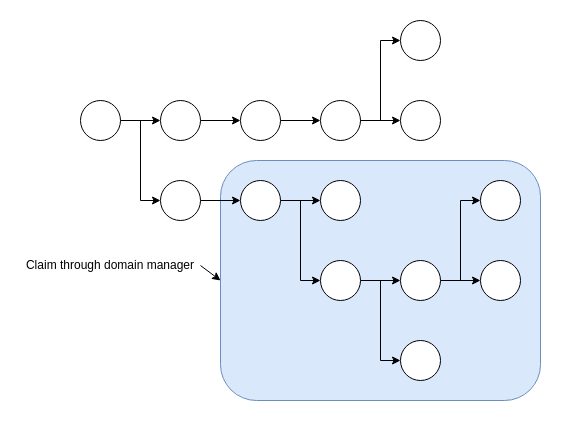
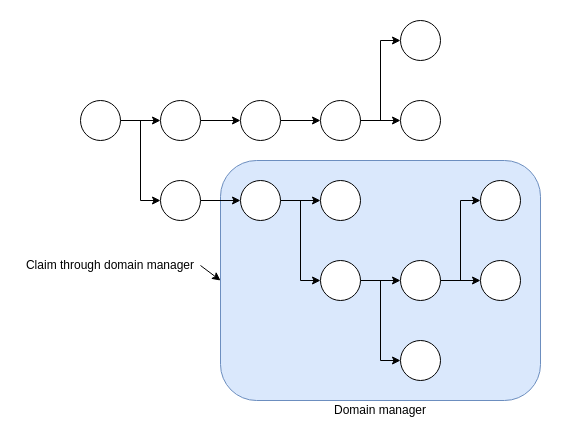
  <mxCell id="0" />
  <mxCell id="1" parent="0" />
  <mxCell id="2" value="" style="rounded=1;whiteSpace=wrap;html=1;fillColor=#dae8fc;strokeColor=#6c8ebf;" vertex="1" parent="1"><mxGeometry x="220" y="160" width="320" height="240" as="geometry" /></mxCell>
  <mxCell id="3" style="edgeStyle=orthogonalEdgeStyle;rounded=0;orthogonalLoop=1;jettySize=auto;html=1;exitX=1;exitY=0.5;exitDx=0;exitDy=0;entryX=0;entryY=0.5;entryDx=0;entryDy=0;" edge="1" parent="1" source="5" target="7"><mxGeometry relative="1" as="geometry" /></mxCell>
  <mxCell id="4" style="edgeStyle=orthogonalEdgeStyle;rounded=0;orthogonalLoop=1;jettySize=auto;html=1;exitX=1;exitY=0.5;exitDx=0;exitDy=0;entryX=0;entryY=0.5;entryDx=0;entryDy=0;" edge="1" parent="1" source="5" target="9"><mxGeometry relative="1" as="geometry" /></mxCell>
  <mxCell id="5" value="" style="ellipse;whiteSpace=wrap;html=1;aspect=fixed;" vertex="1" parent="1"><mxGeometry x="80" y="100" width="40" height="40" as="geometry" /></mxCell>
  <mxCell id="6" style="edgeStyle=orthogonalEdgeStyle;rounded=0;orthogonalLoop=1;jettySize=auto;html=1;exitX=1;exitY=0.5;exitDx=0;exitDy=0;entryX=0;entryY=0.5;entryDx=0;entryDy=0;" edge="1" parent="1" source="7" target="11"><mxGeometry relative="1" as="geometry" /></mxCell>
  <mxCell id="7" value="" style="ellipse;whiteSpace=wrap;html=1;aspect=fixed;" vertex="1" parent="1"><mxGeometry x="160" y="100" width="40" height="40" as="geometry" /></mxCell>
  <mxCell id="8" style="edgeStyle=orthogonalEdgeStyle;rounded=0;orthogonalLoop=1;jettySize=auto;html=1;exitX=1;exitY=0.5;exitDx=0;exitDy=0;entryX=0;entryY=0.5;entryDx=0;entryDy=0;" edge="1" parent="1" source="9" target="14"><mxGeometry relative="1" as="geometry" /></mxCell>
  <mxCell id="9" value="" style="ellipse;whiteSpace=wrap;html=1;aspect=fixed;" vertex="1" parent="1"><mxGeometry x="160" y="180" width="40" height="40" as="geometry" /></mxCell>
  <mxCell id="10" style="edgeStyle=orthogonalEdgeStyle;rounded=0;orthogonalLoop=1;jettySize=auto;html=1;exitX=1;exitY=0.5;exitDx=0;exitDy=0;entryX=0;entryY=0.5;entryDx=0;entryDy=0;" edge="1" parent="1" source="11" target="16"><mxGeometry relative="1" as="geometry" /></mxCell>
  <mxCell id="11" value="" style="ellipse;whiteSpace=wrap;html=1;aspect=fixed;" vertex="1" parent="1"><mxGeometry x="240" y="100" width="40" height="40" as="geometry" /></mxCell>
  <mxCell id="12" style="edgeStyle=orthogonalEdgeStyle;rounded=0;orthogonalLoop=1;jettySize=auto;html=1;exitX=1;exitY=0.5;exitDx=0;exitDy=0;entryX=0;entryY=0.5;entryDx=0;entryDy=0;" edge="1" parent="1" source="14" target="19"><mxGeometry relative="1" as="geometry" /></mxCell>
  <mxCell id="13" style="edgeStyle=orthogonalEdgeStyle;rounded=0;orthogonalLoop=1;jettySize=auto;html=1;exitX=1;exitY=0.5;exitDx=0;exitDy=0;entryX=0;entryY=0.5;entryDx=0;entryDy=0;" edge="1" parent="1" source="14" target="22"><mxGeometry relative="1" as="geometry" /></mxCell>
  <mxCell id="14" value="" style="ellipse;whiteSpace=wrap;html=1;aspect=fixed;" vertex="1" parent="1"><mxGeometry x="240" y="180" width="40" height="40" as="geometry" /></mxCell>
  <mxCell id="15" style="edgeStyle=orthogonalEdgeStyle;rounded=0;orthogonalLoop=1;jettySize=auto;html=1;exitX=1;exitY=0.5;exitDx=0;exitDy=0;entryX=0;entryY=0.5;entryDx=0;entryDy=0;" edge="1" parent="1" source="16" target="17"><mxGeometry relative="1" as="geometry" /></mxCell>
  <mxCell id="16" value="" style="ellipse;whiteSpace=wrap;html=1;aspect=fixed;" vertex="1" parent="1"><mxGeometry x="320" y="100" width="40" height="40" as="geometry" /></mxCell>
  <mxCell id="17" value="" style="ellipse;whiteSpace=wrap;html=1;aspect=fixed;" vertex="1" parent="1"><mxGeometry x="400" y="20" width="40" height="40" as="geometry" /></mxCell>
  <mxCell id="18" value="" style="ellipse;whiteSpace=wrap;html=1;aspect=fixed;" vertex="1" parent="1"><mxGeometry x="400" y="100" width="40" height="40" as="geometry" /></mxCell>
  <mxCell id="19" value="" style="ellipse;whiteSpace=wrap;html=1;aspect=fixed;" vertex="1" parent="1"><mxGeometry x="320" y="180" width="40" height="40" as="geometry" /></mxCell>
  <mxCell id="20" style="edgeStyle=orthogonalEdgeStyle;rounded=0;orthogonalLoop=1;jettySize=auto;html=1;exitX=1;exitY=0.5;exitDx=0;exitDy=0;entryX=0;entryY=0.5;entryDx=0;entryDy=0;" edge="1" parent="1" source="22" target="25"><mxGeometry relative="1" as="geometry" /></mxCell>
  <mxCell id="21" style="edgeStyle=orthogonalEdgeStyle;rounded=0;orthogonalLoop=1;jettySize=auto;html=1;exitX=1;exitY=0.5;exitDx=0;exitDy=0;entryX=0;entryY=0.5;entryDx=0;entryDy=0;" edge="1" parent="1" source="22" target="26"><mxGeometry relative="1" as="geometry" /></mxCell>
  <mxCell id="22" value="" style="ellipse;whiteSpace=wrap;html=1;aspect=fixed;" vertex="1" parent="1"><mxGeometry x="320" y="260" width="40" height="40" as="geometry" /></mxCell>
  <mxCell id="23" style="edgeStyle=orthogonalEdgeStyle;rounded=0;orthogonalLoop=1;jettySize=auto;html=1;exitX=1;exitY=0.5;exitDx=0;exitDy=0;entryX=0;entryY=0.5;entryDx=0;entryDy=0;" edge="1" parent="1" source="25" target="29"><mxGeometry relative="1" as="geometry" /></mxCell>
  <mxCell id="24" style="edgeStyle=orthogonalEdgeStyle;rounded=0;orthogonalLoop=1;jettySize=auto;html=1;exitX=1;exitY=0.5;exitDx=0;exitDy=0;entryX=0;entryY=0.5;entryDx=0;entryDy=0;" edge="1" parent="1" source="25" target="28"><mxGeometry relative="1" as="geometry" /></mxCell>
  <mxCell id="25" value="" style="ellipse;whiteSpace=wrap;html=1;aspect=fixed;" vertex="1" parent="1"><mxGeometry x="400" y="260" width="40" height="40" as="geometry" /></mxCell>
  <mxCell id="26" value="" style="ellipse;whiteSpace=wrap;html=1;aspect=fixed;" vertex="1" parent="1"><mxGeometry x="400" y="340" width="40" height="40" as="geometry" /></mxCell>
  <mxCell id="27" value="" style="endArrow=classic;html=1;exitX=1;exitY=0.5;exitDx=0;exitDy=0;entryX=0;entryY=0.5;entryDx=0;entryDy=0;" edge="1" parent="1" source="16" target="18"><mxGeometry width="50" height="50" relative="1" as="geometry"><mxPoint x="510" y="190" as="sourcePoint" /><mxPoint x="560" y="140" as="targetPoint" /></mxGeometry></mxCell>
  <mxCell id="28" value="" style="ellipse;whiteSpace=wrap;html=1;aspect=fixed;" vertex="1" parent="1"><mxGeometry x="480" y="180" width="40" height="40" as="geometry" /></mxCell>
  <mxCell id="29" value="" style="ellipse;whiteSpace=wrap;html=1;aspect=fixed;" vertex="1" parent="1"><mxGeometry x="480" y="260" width="40" height="40" as="geometry" /></mxCell>
  <mxCell id="30" value="" style="endArrow=classic;html=1;entryX=0;entryY=0.5;entryDx=0;entryDy=0;exitX=1;exitY=0.5;exitDx=0;exitDy=0;" edge="1" parent="1" source="31" target="2"><mxGeometry width="50" height="50" relative="1" as="geometry"><mxPoint x="120" y="280" as="sourcePoint" /><mxPoint x="160" y="300" as="targetPoint" /></mxGeometry></mxCell>
  <mxCell id="31" value="Claim through domain manager" style="text;html=1;strokeColor=none;fillColor=none;align=center;verticalAlign=middle;whiteSpace=wrap;rounded=0;" vertex="1" parent="1"><mxGeometry x="20" y="255" width="180" height="20" as="geometry" /></mxCell>
+ <mxCell id="32" value="Domain manager" style="text;html=1;strokeColor=none;fillColor=none;align=center;verticalAlign=middle;whiteSpace=wrap;rounded=0;" vertex="1" parent="1"><mxGeometry x="220" y="400" width="320" height="20" as="geometry" /></mxCell>
